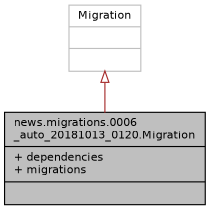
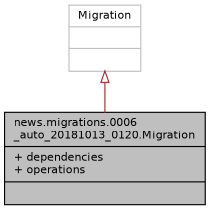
  digraph {
    node [fontname=Helvetica fontsize=10 shape=record style=filled]
-   n1 [color=black fillcolor=grey75 fontcolor=black height=0.2 label="{news.migrations.0006\l_auto_20181013_0120.Migration\n|+ dependencies\l+ migrations\l|}" width=0.4]
+   n1 [color=black fillcolor=grey75 fontcolor=black height=0.2 label="{news.migrations.0006\l_auto_20181013_0120.Migration\n|+ dependencies\l+ operations\l|}" width=0.4]
    n2 [color=grey75 fillcolor=white height=0.2 label="{Migration\n||}" width=0.4]
    n2 -> n1 [arrowtail=onormal color=brown dir=back fontname=Helvetica fontsize=10 labelfontname=Helvetica labelfontsize=10 style=solid]
  }
